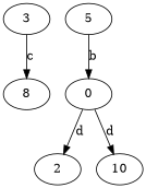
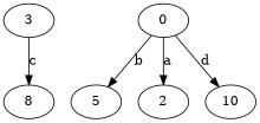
  strict digraph {
    n1 [label=3]
    8
    0
    5
    2
    10
    n1 -> 8 [label=c]
-   5 -> 0 [label=b]
-   0 -> 2 [label=d]
+   0 -> 5 [label=b]
+   0 -> 2 [label=a]
    0 -> 10 [label=d]
  }
